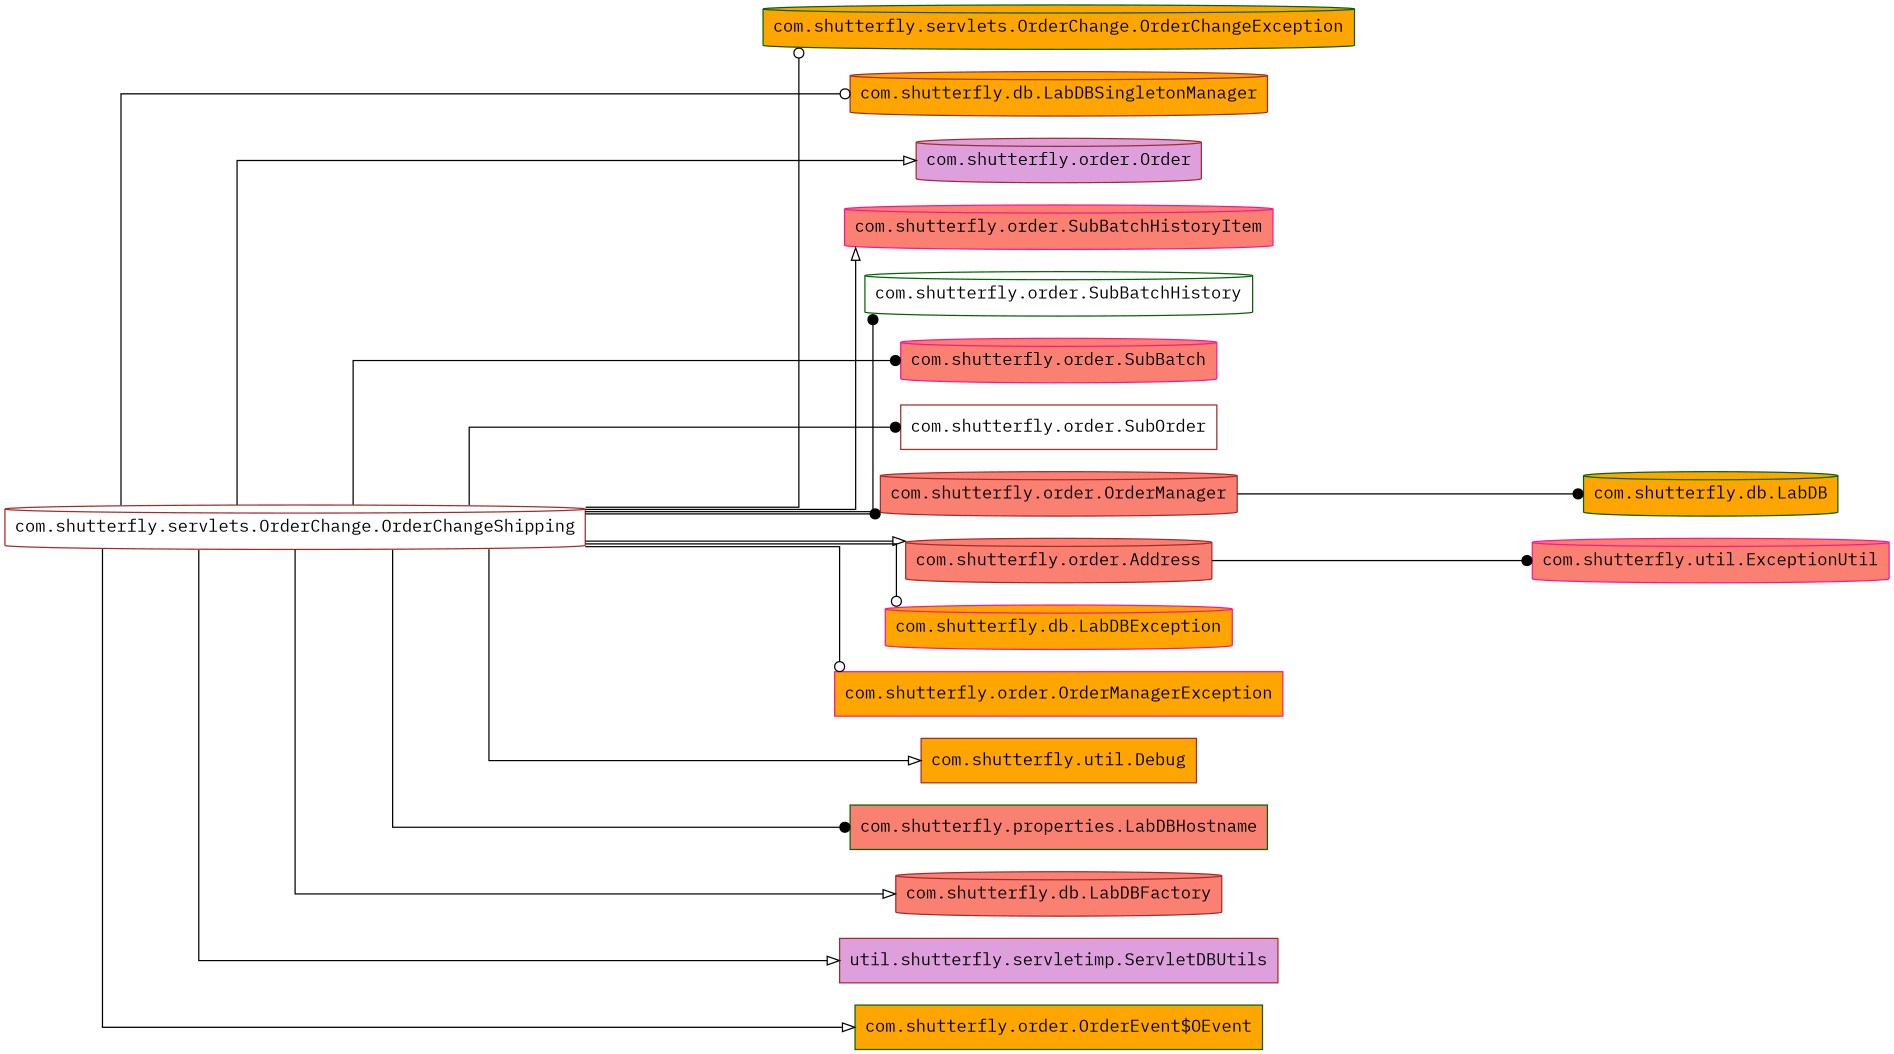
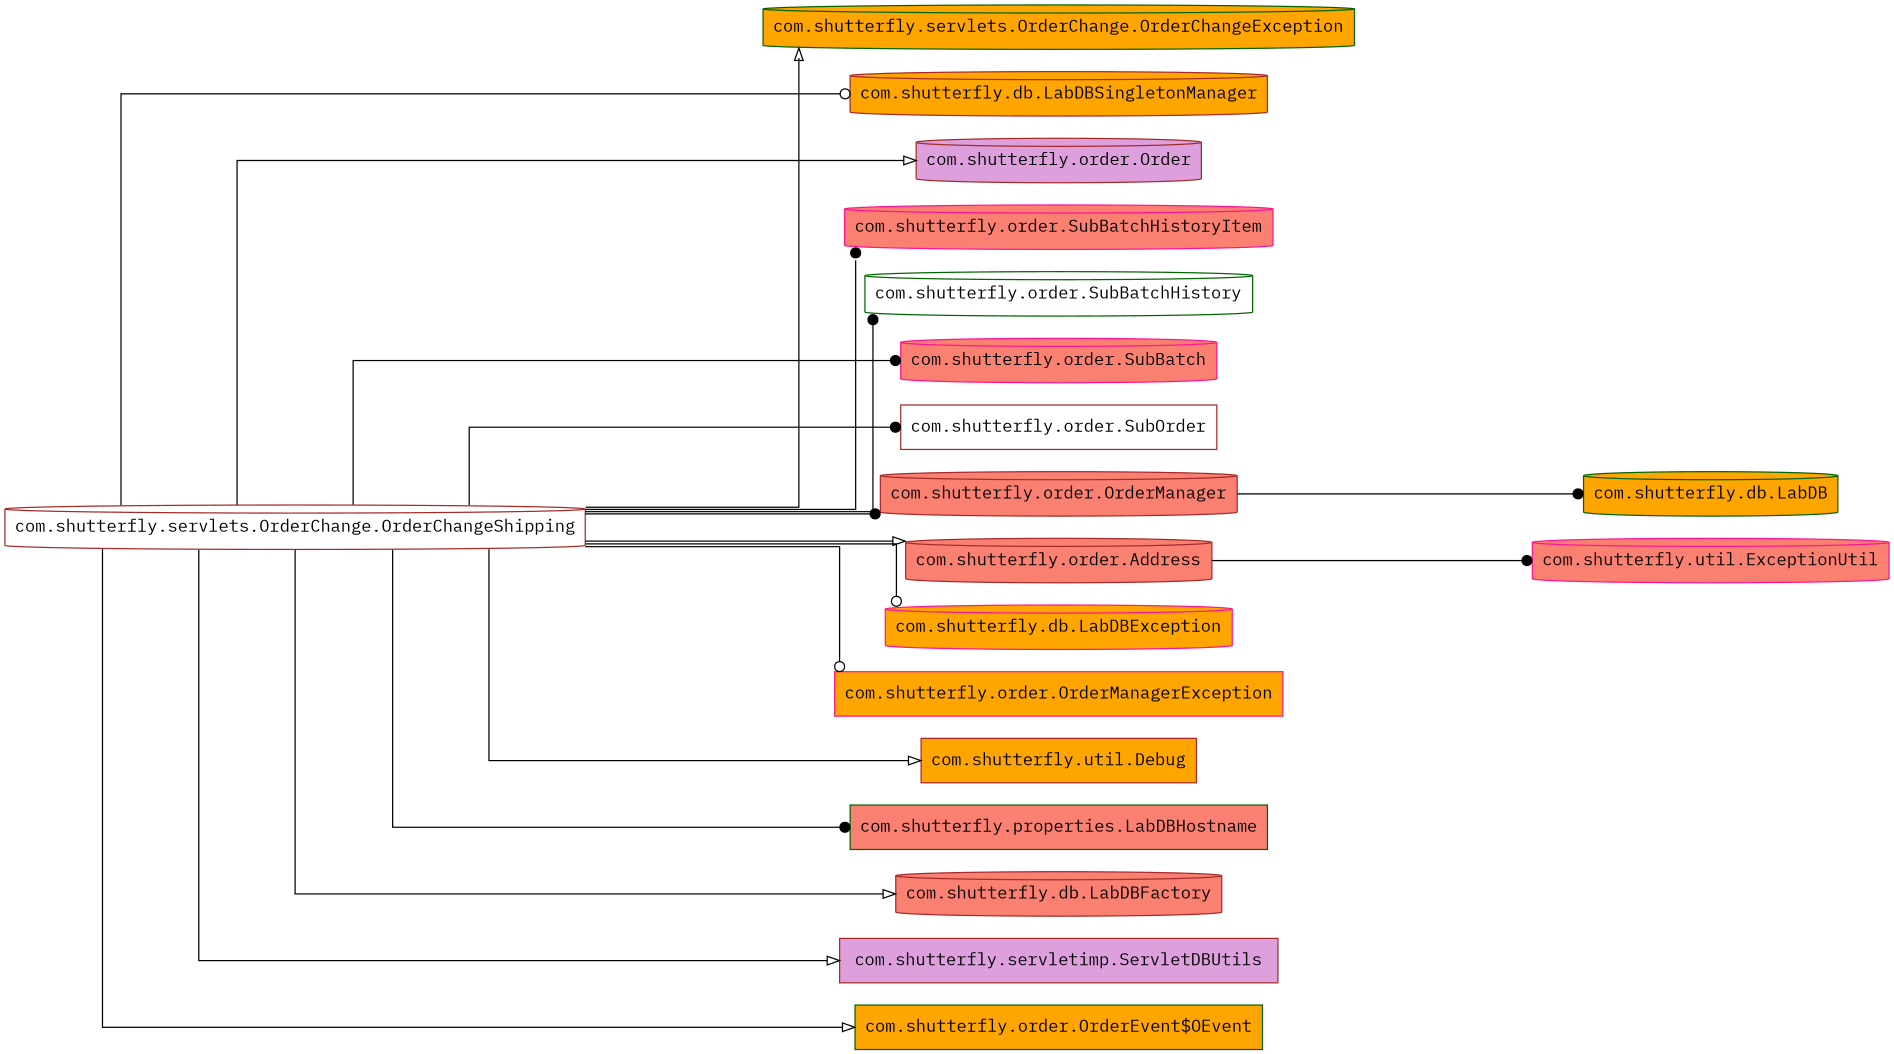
  digraph {
    concentrate=true
    fontname="IBM Plex Mono"
    rankdir=LR
    ranksep=2.0
    splines=ortho
    node [color=brown fillcolor=orange fontname="IBM Plex Mono" shape=cylinder style=filled]
    edge [arrowhead=onormal fontname="IBM Plex Mono"]
    "com.shutterfly.servlets.OrderChange.OrderChangeShipping" [fillcolor=white]
    "com.shutterfly.servlets.OrderChange.OrderChangeException" [color=darkgreen]
    "com.shutterfly.db.LabDBSingletonManager"
    "com.shutterfly.order.Order" [fillcolor=plum]
    "com.shutterfly.order.SubBatchHistoryItem" [color=deeppink fillcolor=salmon]
    "com.shutterfly.order.SubBatchHistory" [color=darkgreen fillcolor=white]
    "com.shutterfly.order.SubBatch" [color=deeppink fillcolor=salmon]
    "com.shutterfly.order.SubOrder" [fillcolor=white shape=box]
    "com.shutterfly.order.OrderManager" [fillcolor=salmon]
    "com.shutterfly.order.Address" [fillcolor=salmon]
    "com.shutterfly.db.LabDBException" [color=deeppink]
    "com.shutterfly.order.OrderManagerException" [color=deeppink shape=box]
    "com.shutterfly.util.Debug" [shape=box]
    "com.shutterfly.properties.LabDBHostname" [color=darkgreen fillcolor=salmon shape=box]
    "com.shutterfly.db.LabDBFactory" [fillcolor=salmon]
-   "com.shutterfly.servletimp.ServletDBUtils" [fillcolor=plum shape=box label="util.shutterfly.servletimp.ServletDBUtils"]
+   "com.shutterfly.servletimp.ServletDBUtils" [fillcolor=plum shape=box]
    "com.shutterfly.order.OrderEvent$OEvent" [color=darkgreen shape=box]
    "com.shutterfly.db.LabDB" [color=darkgreen]
    "com.shutterfly.util.ExceptionUtil" [color=deeppink fillcolor=salmon]
-   "com.shutterfly.servlets.OrderChange.OrderChangeShipping" -> "com.shutterfly.servlets.OrderChange.OrderChangeException" [arrowhead=odot]
+   "com.shutterfly.servlets.OrderChange.OrderChangeShipping" -> "com.shutterfly.servlets.OrderChange.OrderChangeException"
    "com.shutterfly.servlets.OrderChange.OrderChangeShipping" -> "com.shutterfly.db.LabDBSingletonManager" [arrowhead=odot]
    "com.shutterfly.servlets.OrderChange.OrderChangeShipping" -> "com.shutterfly.order.Order"
-   "com.shutterfly.servlets.OrderChange.OrderChangeShipping" -> "com.shutterfly.order.SubBatchHistoryItem"
+   "com.shutterfly.servlets.OrderChange.OrderChangeShipping" -> "com.shutterfly.order.SubBatchHistoryItem" [arrowhead=dot]
    "com.shutterfly.servlets.OrderChange.OrderChangeShipping" -> "com.shutterfly.order.SubBatchHistory" [arrowhead=dot]
    "com.shutterfly.servlets.OrderChange.OrderChangeShipping" -> "com.shutterfly.order.SubBatch" [arrowhead=dot]
    "com.shutterfly.servlets.OrderChange.OrderChangeShipping" -> "com.shutterfly.order.SubOrder" [arrowhead=dot]
    "com.shutterfly.servlets.OrderChange.OrderChangeShipping" -> "com.shutterfly.order.OrderManager" [arrowhead=dot]
    "com.shutterfly.servlets.OrderChange.OrderChangeShipping" -> "com.shutterfly.order.Address"
    "com.shutterfly.servlets.OrderChange.OrderChangeShipping" -> "com.shutterfly.db.LabDBException" [arrowhead=odot]
    "com.shutterfly.servlets.OrderChange.OrderChangeShipping" -> "com.shutterfly.order.OrderManagerException" [arrowhead=odot]
    "com.shutterfly.servlets.OrderChange.OrderChangeShipping" -> "com.shutterfly.util.Debug"
    "com.shutterfly.servlets.OrderChange.OrderChangeShipping" -> "com.shutterfly.properties.LabDBHostname" [arrowhead=dot]
    "com.shutterfly.servlets.OrderChange.OrderChangeShipping" -> "com.shutterfly.db.LabDBFactory"
    "com.shutterfly.servlets.OrderChange.OrderChangeShipping" -> "com.shutterfly.servletimp.ServletDBUtils"
    "com.shutterfly.servlets.OrderChange.OrderChangeShipping" -> "com.shutterfly.order.OrderEvent$OEvent"
    "com.shutterfly.order.OrderManager" -> "com.shutterfly.db.LabDB" [arrowhead=dot]
    "com.shutterfly.order.Address" -> "com.shutterfly.util.ExceptionUtil" [arrowhead=dot]
  }
